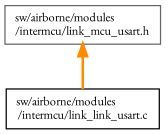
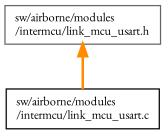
  digraph {
    fontname="EB Garamond"
    node [fillcolor=white fontname="EB Garamond" fontsize=10 shape=record style=filled]
    n1 [color=gray40 fontcolor=black height=0.2 label="sw/airborne/modules\l/intermcu/link_mcu_usart.h" width=0.4]
-   n2 [color=black height=0.2 label="sw/airborne/modules\l/intermcu/link_link_usart.c" width=0.4]
+   n2 [color=black height=0.2 label="sw/airborne/modules\l/intermcu/link_mcu_usart.c" width=0.4]
    n1 -> n2 [color=darkorange dir=back fontname="EB Garamond" fontsize=10 labelfontname=FreeSans labelfontsize=10 style=bold]
  }
